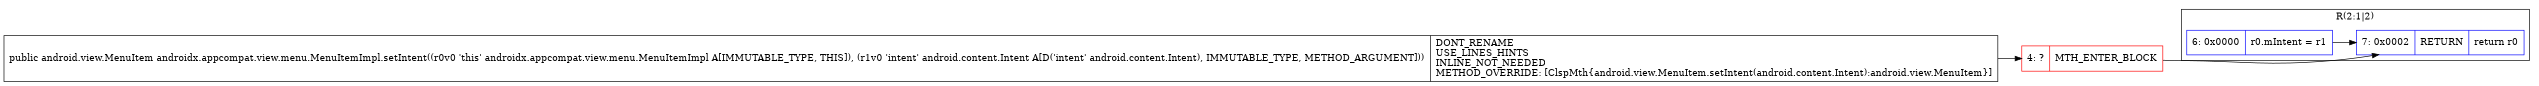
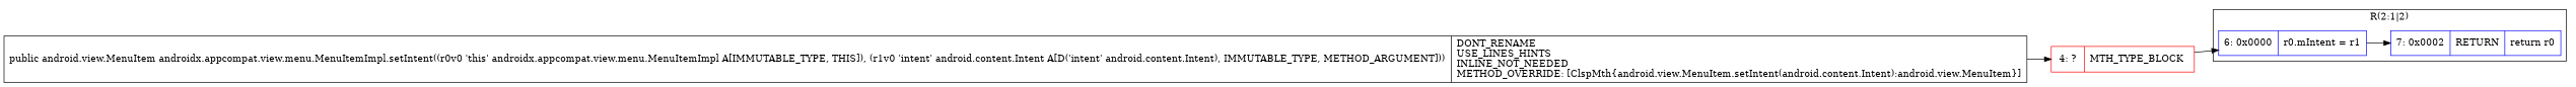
  digraph {
    rankdir=LR
    node [color=blue shape=record]
    n1 [label="{6\:\ 0x0000|r0.mIntent = r1\l}"]
    n2 [label="{7\:\ 0x0002|RETURN\l|return r0\l}"]
-   n3 [color=red label="{4\:\ ?|MTH_ENTER_BLOCK\l}"]
+   n3 [color=red label="{4\:\ ?|MTH_TYPE_BLOCK\l}"]
    n4 [label="{public android.view.MenuItem androidx.appcompat.view.menu.MenuItemImpl.setIntent((r0v0 'this' androidx.appcompat.view.menu.MenuItemImpl A[IMMUTABLE_TYPE, THIS]), (r1v0 'intent' android.content.Intent A[D('intent' android.content.Intent), IMMUTABLE_TYPE, METHOD_ARGUMENT]))  | DONT_RENAME\lUSE_LINES_HINTS\lINLINE_NOT_NEEDED\lMETHOD_OVERRIDE: [ClspMth\{android.view.MenuItem.setIntent(android.content.Intent):android.view.MenuItem\}]\l}" color=""]
    subgraph cluster_1 {
      label="R(2:1|2)"
      n1
      n2
    }
    n1 -> n2
-   n3 -> n2
+   n3 -> n1
    n4 -> n3
  }
